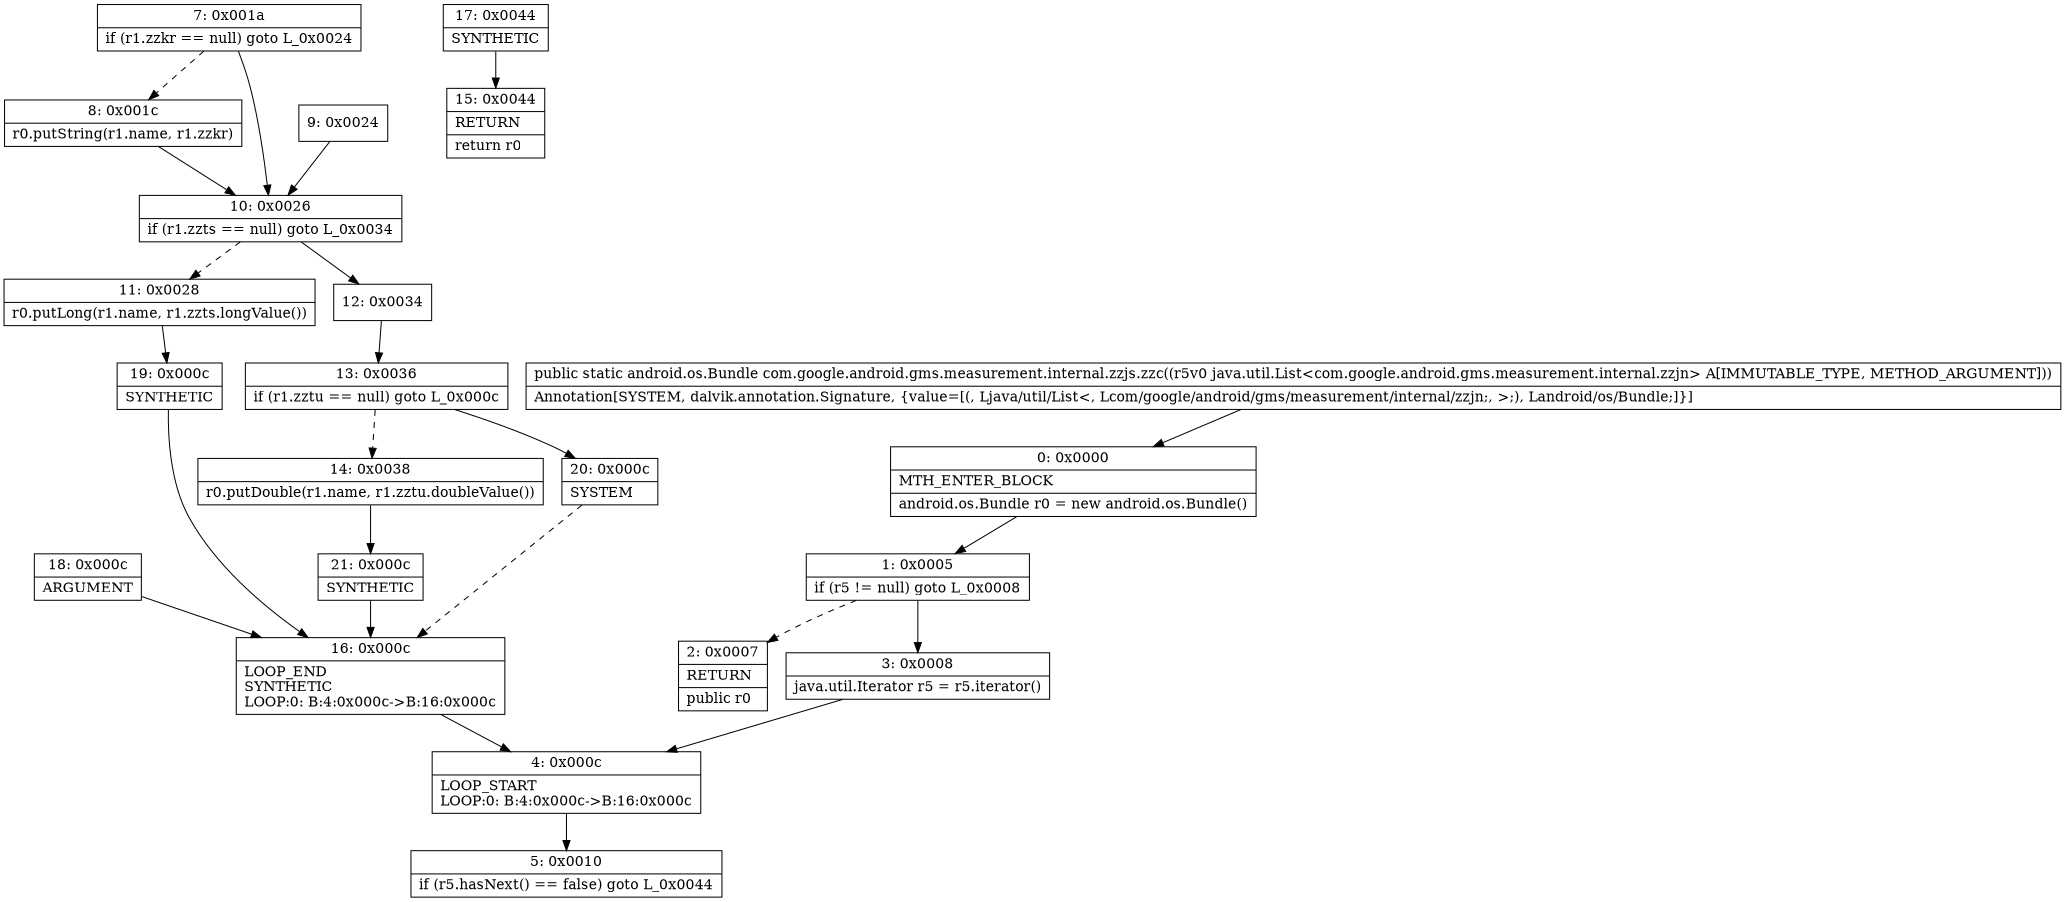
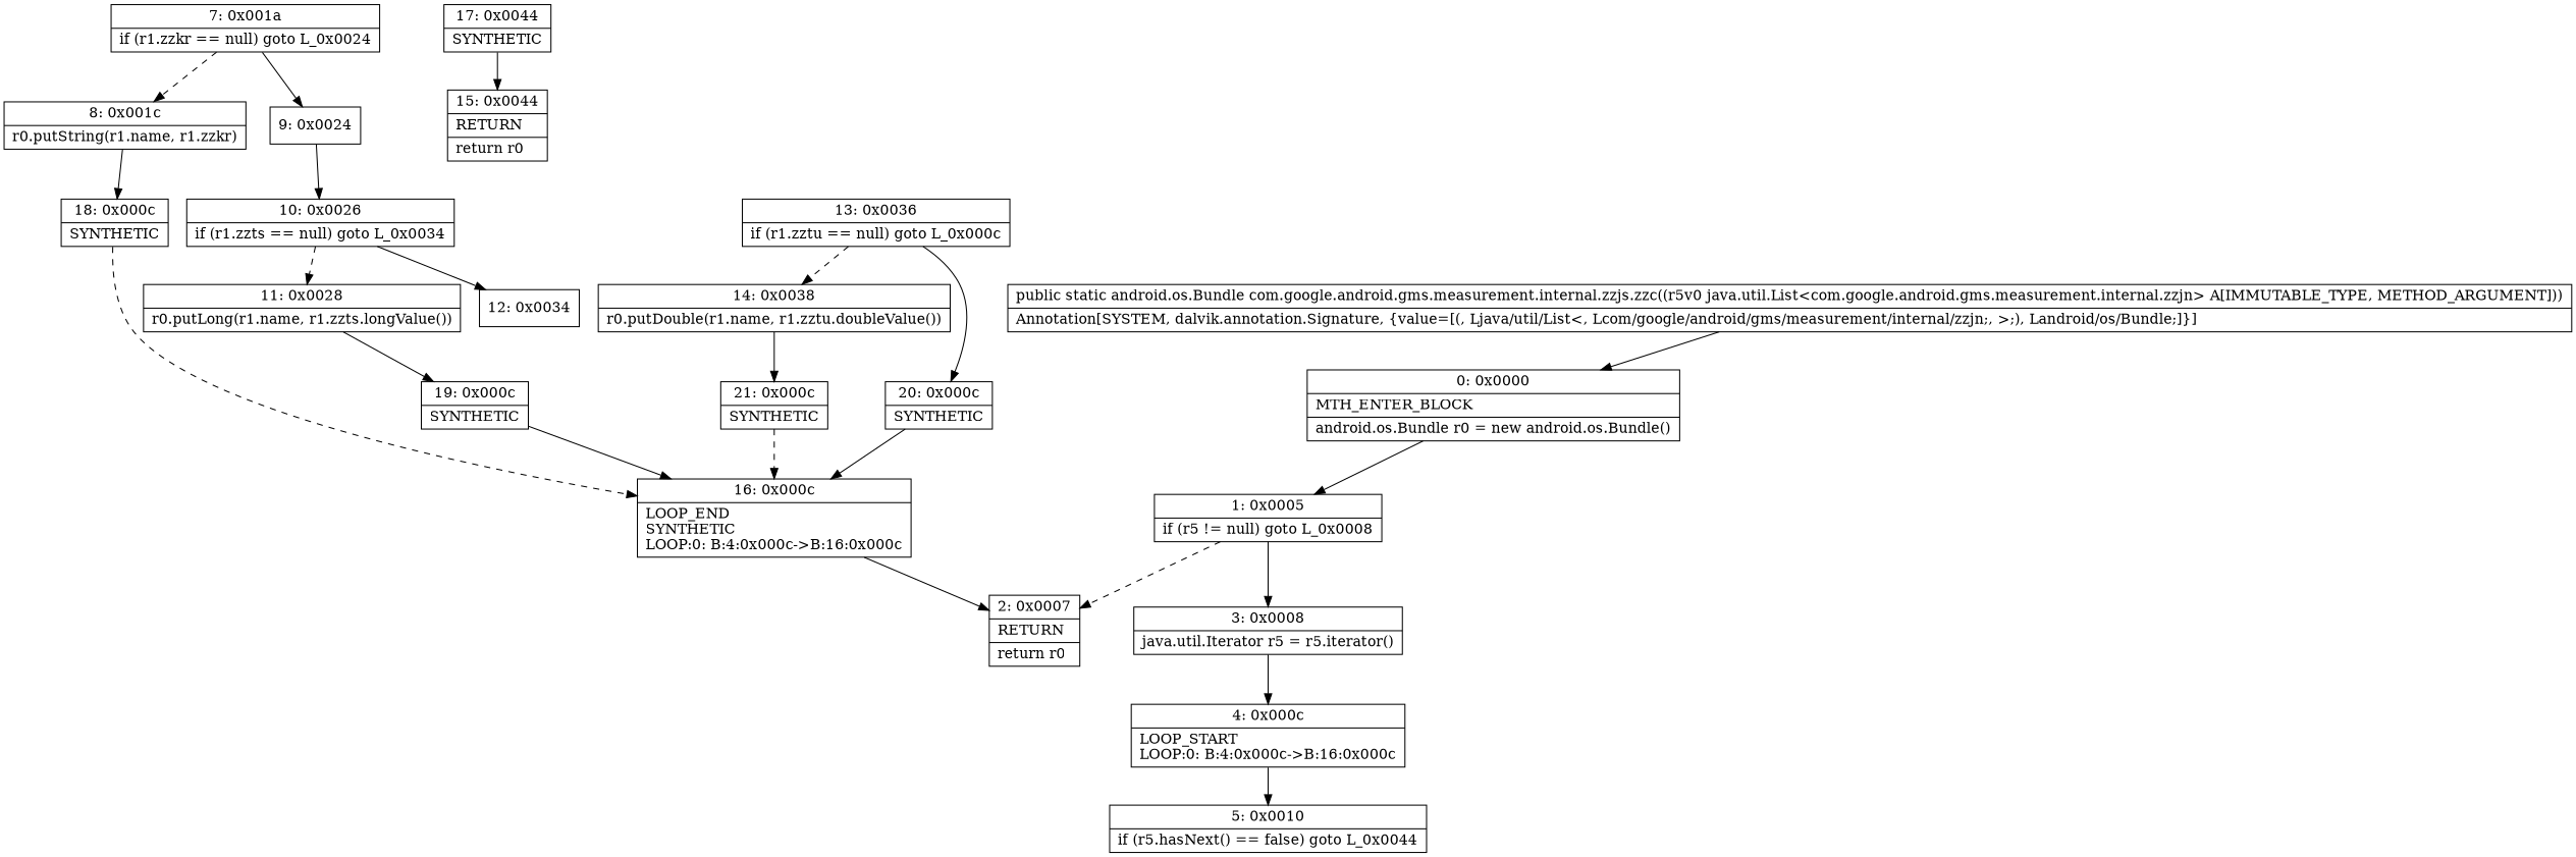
  digraph {
    node [shape=record]
    n1 [label="{0\:\ 0x0000|MTH_ENTER_BLOCK\l|android.os.Bundle r0 = new android.os.Bundle()\l}"]
    n2 [label="{1\:\ 0x0005|if (r5 != null) goto L_0x0008\l}"]
-   n3 [label="{2\:\ 0x0007|RETURN\l|public r0\l}"]
+   n3 [label="{2\:\ 0x0007|RETURN\l|return r0\l}"]
    n4 [label="{3\:\ 0x0008|java.util.Iterator r5 = r5.iterator()\l}"]
    n5 [label="{4\:\ 0x000c|LOOP_START\lLOOP:0: B:4:0x000c\-\>B:16:0x000c\l}"]
    n6 [label="{5\:\ 0x0010|if (r5.hasNext() == false) goto L_0x0044\l}"]
    n7 [label="{17\:\ 0x0044|SYNTHETIC\l}"]
    n8 [label="{15\:\ 0x0044|RETURN\l|return r0\l}"]
    n9 [label="{7\:\ 0x001a|if (r1.zzkr == null) goto L_0x0024\l}"]
    n10 [label="{8\:\ 0x001c|r0.putString(r1.name, r1.zzkr)\l}"]
    n11 [label="{9\:\ 0x0024}"]
-   n12 [label="{18\:\ 0x000c|ARGUMENT\l}"]
+   n12 [label="{18\:\ 0x000c|SYNTHETIC\l}"]
    n13 [label="{10\:\ 0x0026|if (r1.zzts == null) goto L_0x0034\l}"]
    n14 [label="{16\:\ 0x000c|LOOP_END\lSYNTHETIC\lLOOP:0: B:4:0x000c\-\>B:16:0x000c\l}"]
    n15 [label="{11\:\ 0x0028|r0.putLong(r1.name, r1.zzts.longValue())\l}"]
    n16 [label="{12\:\ 0x0034}"]
    n17 [label="{19\:\ 0x000c|SYNTHETIC\l}"]
    n18 [label="{13\:\ 0x0036|if (r1.zztu == null) goto L_0x000c\l}"]
    n19 [label="{14\:\ 0x0038|r0.putDouble(r1.name, r1.zztu.doubleValue())\l}"]
-   n20 [label="{20\:\ 0x000c|SYSTEM\l}"]
+   n20 [label="{20\:\ 0x000c|SYNTHETIC\l}"]
    n21 [label="{21\:\ 0x000c|SYNTHETIC\l}"]
    n22 [label="{public static android.os.Bundle com.google.android.gms.measurement.internal.zzjs.zzc((r5v0 java.util.List\<com.google.android.gms.measurement.internal.zzjn\> A[IMMUTABLE_TYPE, METHOD_ARGUMENT]))  | Annotation[SYSTEM, dalvik.annotation.Signature, \{value=[(, Ljava\/util\/List\<, Lcom\/google\/android\/gms\/measurement\/internal\/zzjn;, \>;), Landroid\/os\/Bundle;]\}]\l}"]
    n1 -> n2
    n2 -> n3 [style=dashed]
    n2 -> n4
    n4 -> n5
    n5 -> n6
    n7 -> n8
    n9 -> n10 [style=dashed]
-   n9 -> n13
-   n10 -> n13
+   n9 -> n11
+   n10 -> n12
    n11 -> n13
-   n12 -> n14
+   n12 -> n14 [style=dashed]
    n13 -> n15 [style=dashed]
    n13 -> n16
-   n14 -> n5
+   n14 -> n3
    n15 -> n17
-   n16 -> n18
    n17 -> n14
    n18 -> n19 [style=dashed]
    n18 -> n20
    n19 -> n21
-   n20 -> n14 [style=dashed]
-   n21 -> n14
+   n20 -> n14
+   n21 -> n14 [style=dashed]
    n22 -> n1
  }
